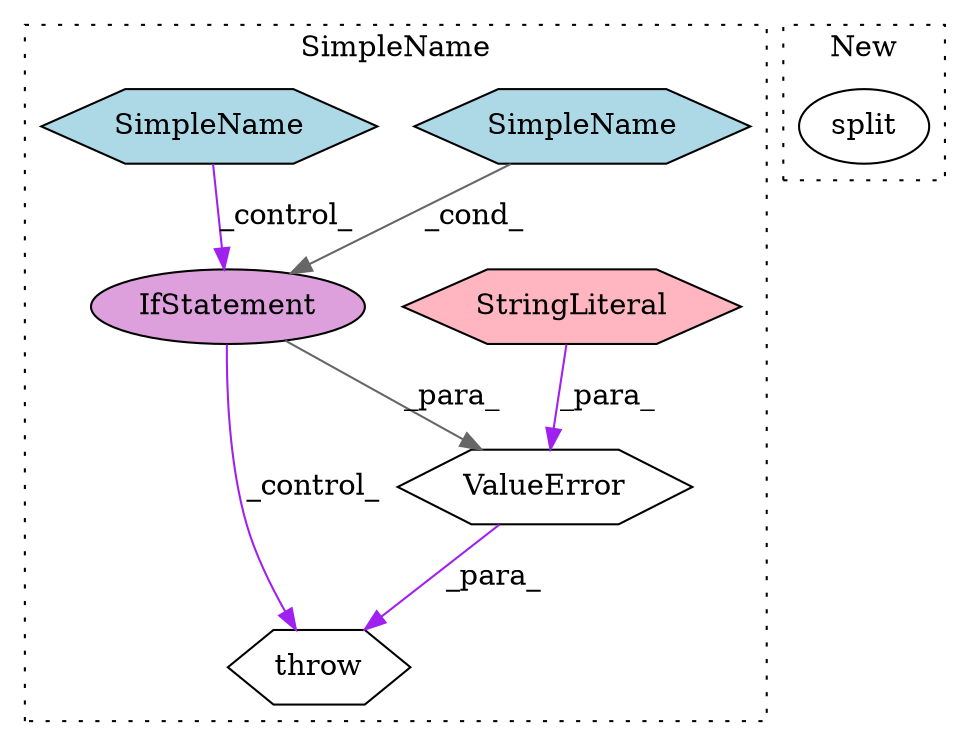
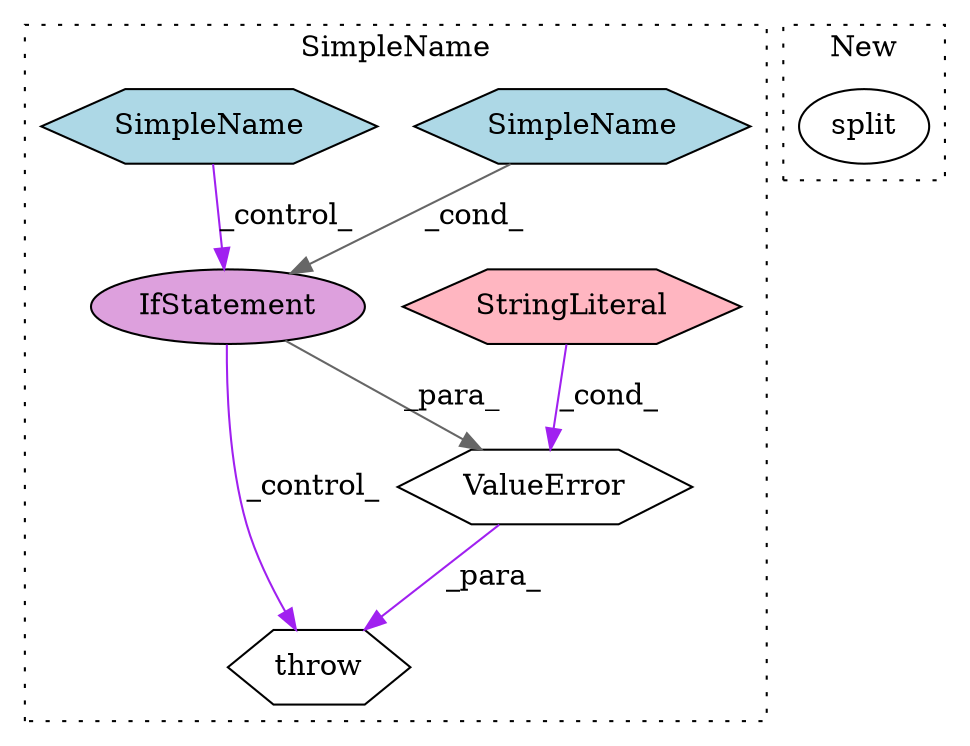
  digraph {
    node [a=32 fillcolor=white shape=hexagon style=filled]
    edge [color=purple]
    n1 [l="11,1" label=ValueError s="1643,1693"]
    n2 [a=53 l=6 label=throw s=1637]
    n3 [a=25 fillcolor=plum l="4,2" label=IfStatement s="1538,1555" shape=ellipse]
    n4 [a=42 fillcolor=lightblue label=SimpleName]
    n5 [a=45 fillcolor=lightpink l=39 label=StringLiteral s=1654]
    n6 [a=42 fillcolor=lightblue label=SimpleName]
    n7 [l=7 label=split s=1504 shape=ellipse]
    subgraph cluster_1 {
      label=SimpleName
      style=dotted
      n1
      n2
      n3
      n4
      n5
      n6
    }
    subgraph cluster_2 {
      label=New
      style=dotted
      n7
    }
    n1 -> n2 [label=_para_]
    n3 -> n1 [color=gray40 label=_para_]
    n3 -> n2 [label=_control_]
    n4 -> n3 [color=gray40 label=_cond_]
-   n5 -> n1 [label=_para_]
+   n5 -> n1 [label=_cond_]
    n6 -> n3 [label=_control_]
  }
